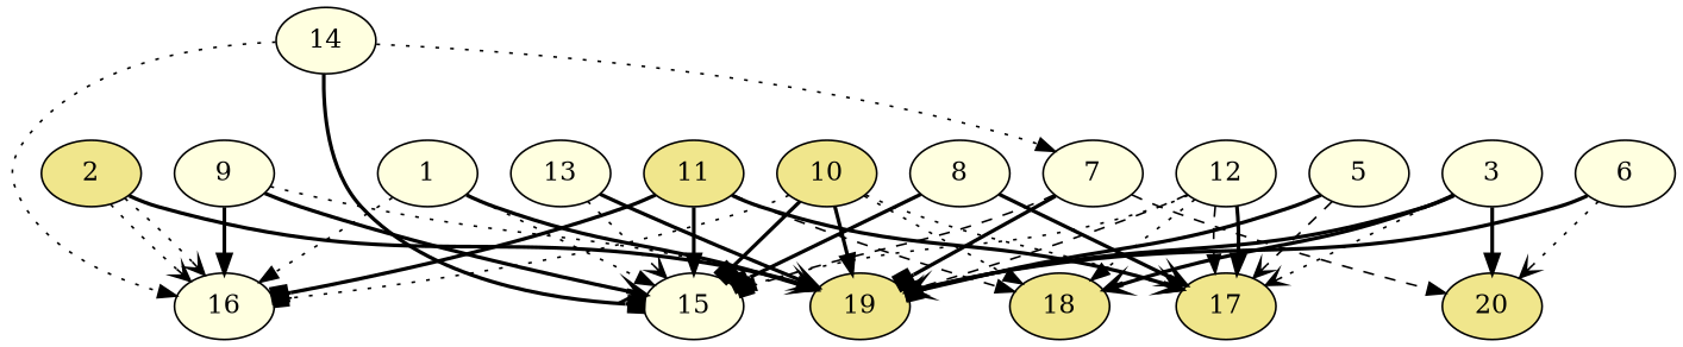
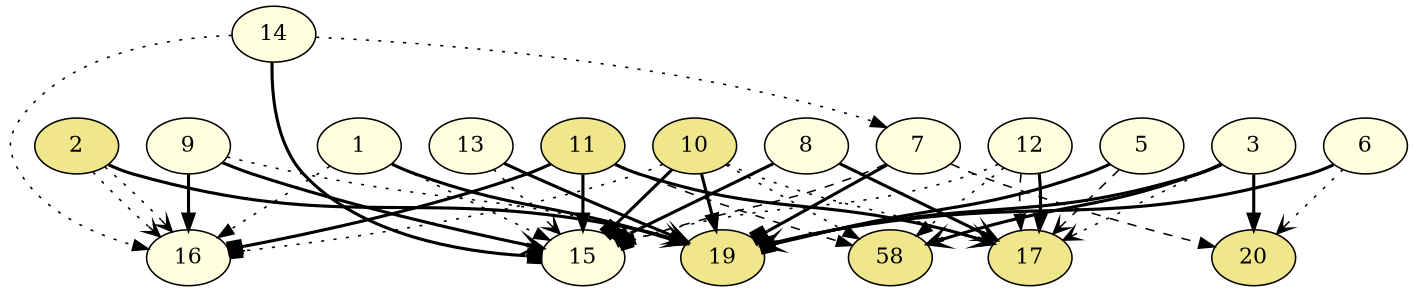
  digraph {
    node [alpha=0.03 fillcolor=lightyellow style=filled]
    edge [arrowhead=normal style=bold]
    1 [alpha=0.12 expect_size=47740928]
    15 [alpha=0.09 expect_size=19028992]
    16 [alpha=0.11 expect_size=43332608]
    19 [alpha=0.17 expect_size=17192960 fillcolor=khaki]
    2 [alpha=0.11 expect_size=43597824 fillcolor=khaki]
    3 [alpha=0.08 expect_size=12713984]
    17 [alpha=0.08 expect_size=28032000 fillcolor=khaki]
-   18 [expect_size=15289344 fillcolor=khaki]
+   18 [expect_size=15289344 fillcolor=khaki label=58]
    20 [alpha=0.06 expect_size=23237632 fillcolor=khaki]
    5 [alpha=0.10 expect_size=50407424]
    6 [alpha=0.14 expect_size=50670592]
    7 [alpha=0.15 expect_size=23040000]
    8 [alpha=0.01 expect_size=21370880]
    9 [expect_size=48050176]
    10 [alpha=0.02 expect_size=31126528 fillcolor=khaki]
    11 [alpha=0.00 expect_size=8186880 fillcolor=khaki]
    12 [alpha=0.18 expect_size=36014080]
    13 [expect_size=14130176]
    14 [alpha=0.14 expect_size=33915904]
    1 -> 15 [style=dotted]
    1 -> 16 [style=dotted]
    1 -> 19
    2 -> 16 [arrowhead=vee style=dotted]
    2 -> 16 [arrowhead=vee style=dotted]
    2 -> 19 [arrowhead=vee]
    3 -> 19 [arrowhead=vee]
    3 -> 17 [arrowhead=vee style=dotted]
    3 -> 18 [arrowhead=vee]
    3 -> 20
    5 -> 19 [arrowhead=box]
    5 -> 17 [arrowhead=vee style=dashed]
    6 -> 19 [arrowhead=box]
    6 -> 20 [arrowhead=vee style=dotted]
    7 -> 15 [arrowhead=box style=dashed]
    7 -> 19 [arrowhead=box]
    7 -> 20 [style=dashed]
    8 -> 15 [arrowhead=box]
    8 -> 17 [arrowhead=vee]
    9 -> 15 [arrowhead=vee]
    9 -> 16
    9 -> 19 [arrowhead=vee style=dotted]
    10 -> 15 [arrowhead=box]
    10 -> 16 [arrowhead=box style=dotted]
    10 -> 19
    10 -> 17 [arrowhead=vee style=dotted]
    10 -> 18 [style=dotted]
    11 -> 15
    11 -> 16 [arrowhead=box]
    11 -> 17 [arrowhead=vee]
    11 -> 18 [style=dashed]
    12 -> 15 [style=dotted]
-   12 -> 19 [arrowhead=vee style=dashed]
    12 -> 17 [style=dashed]
    12 -> 17
    12 -> 18 [style=dotted]
    13 -> 15 [arrowhead=vee style=dotted]
    13 -> 19 [arrowhead=vee]
    14 -> 15 [arrowhead=box]
    14 -> 16 [style=dotted]
    14 -> 7 [style=dotted]
  }
